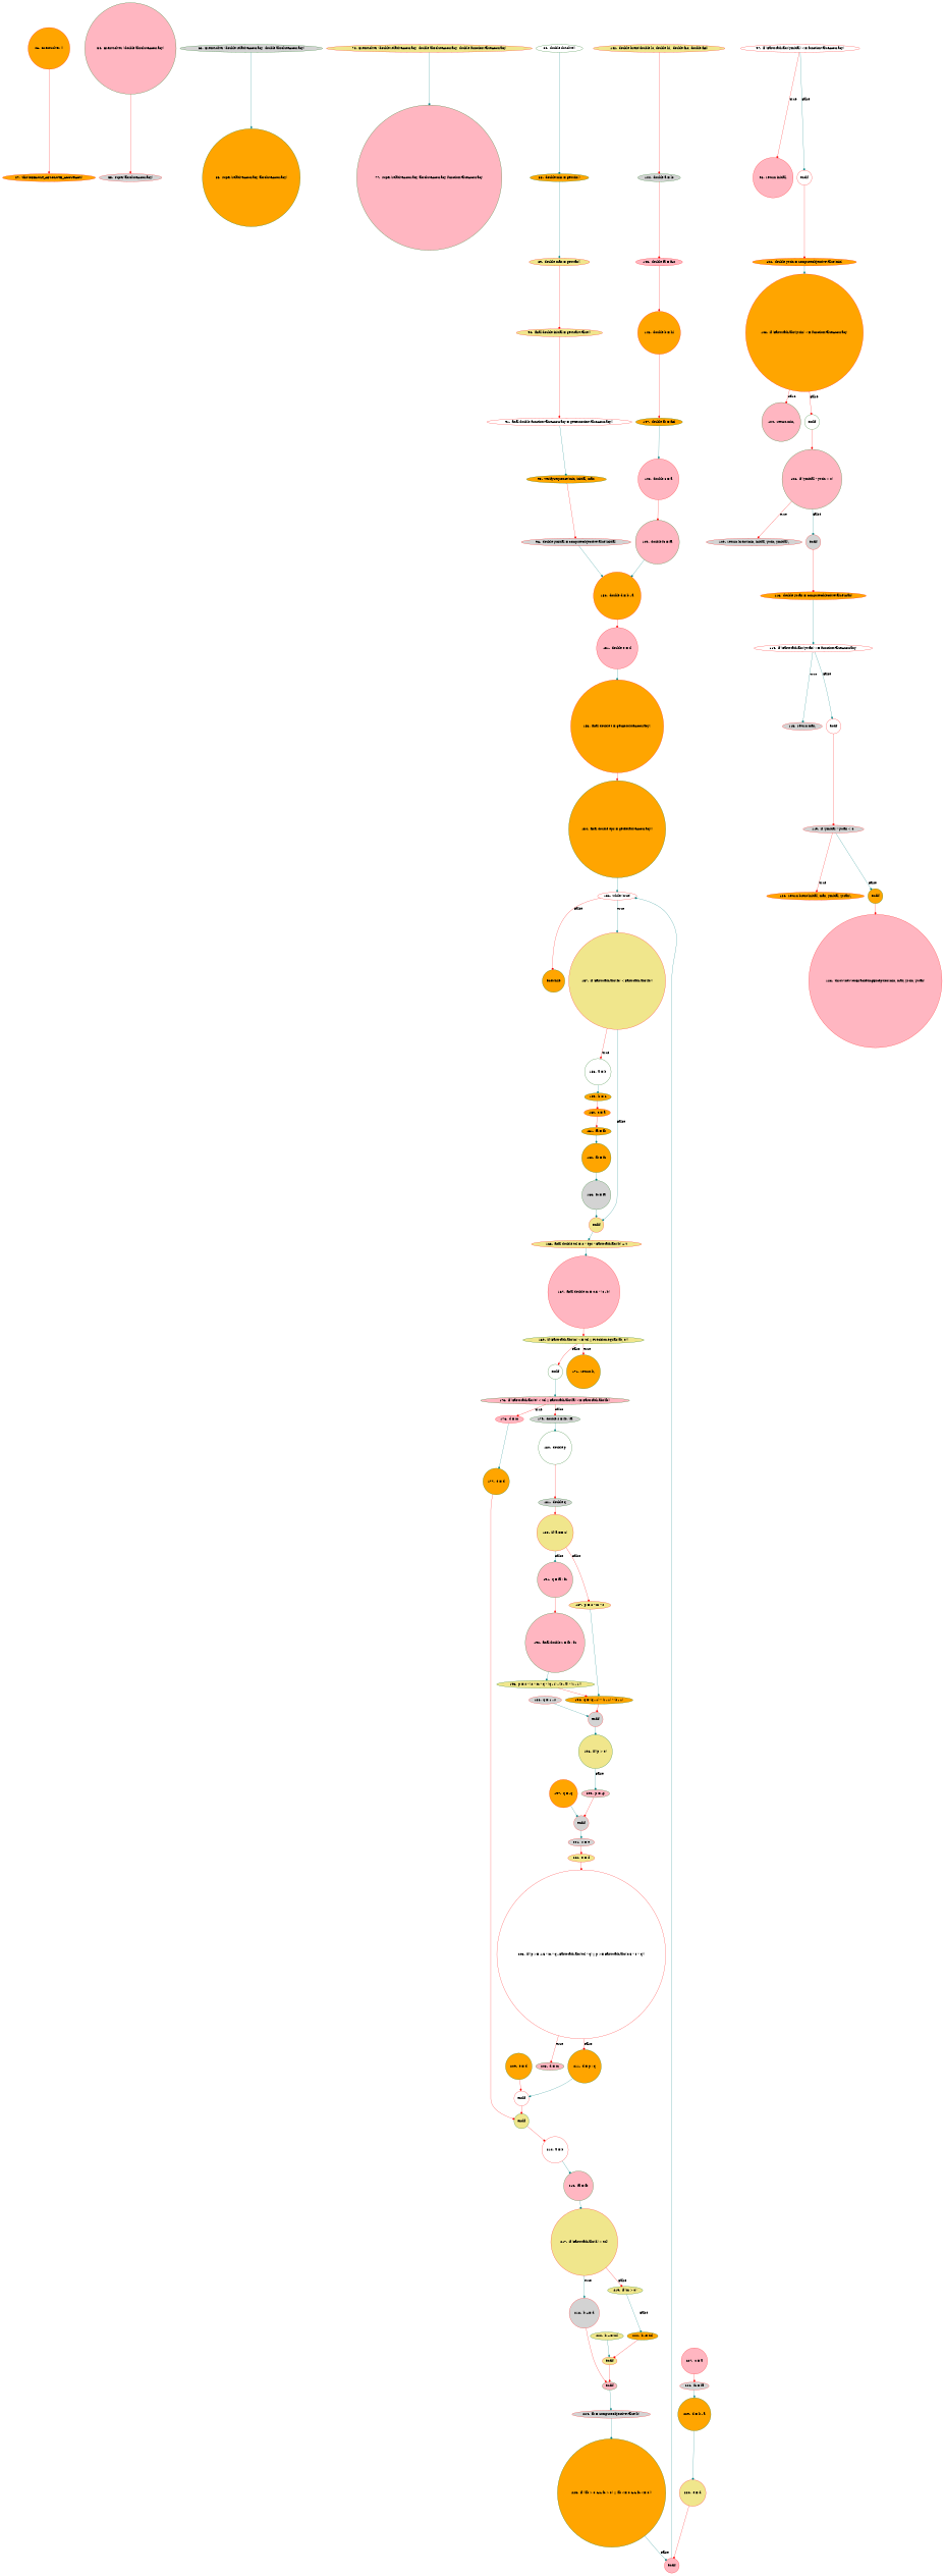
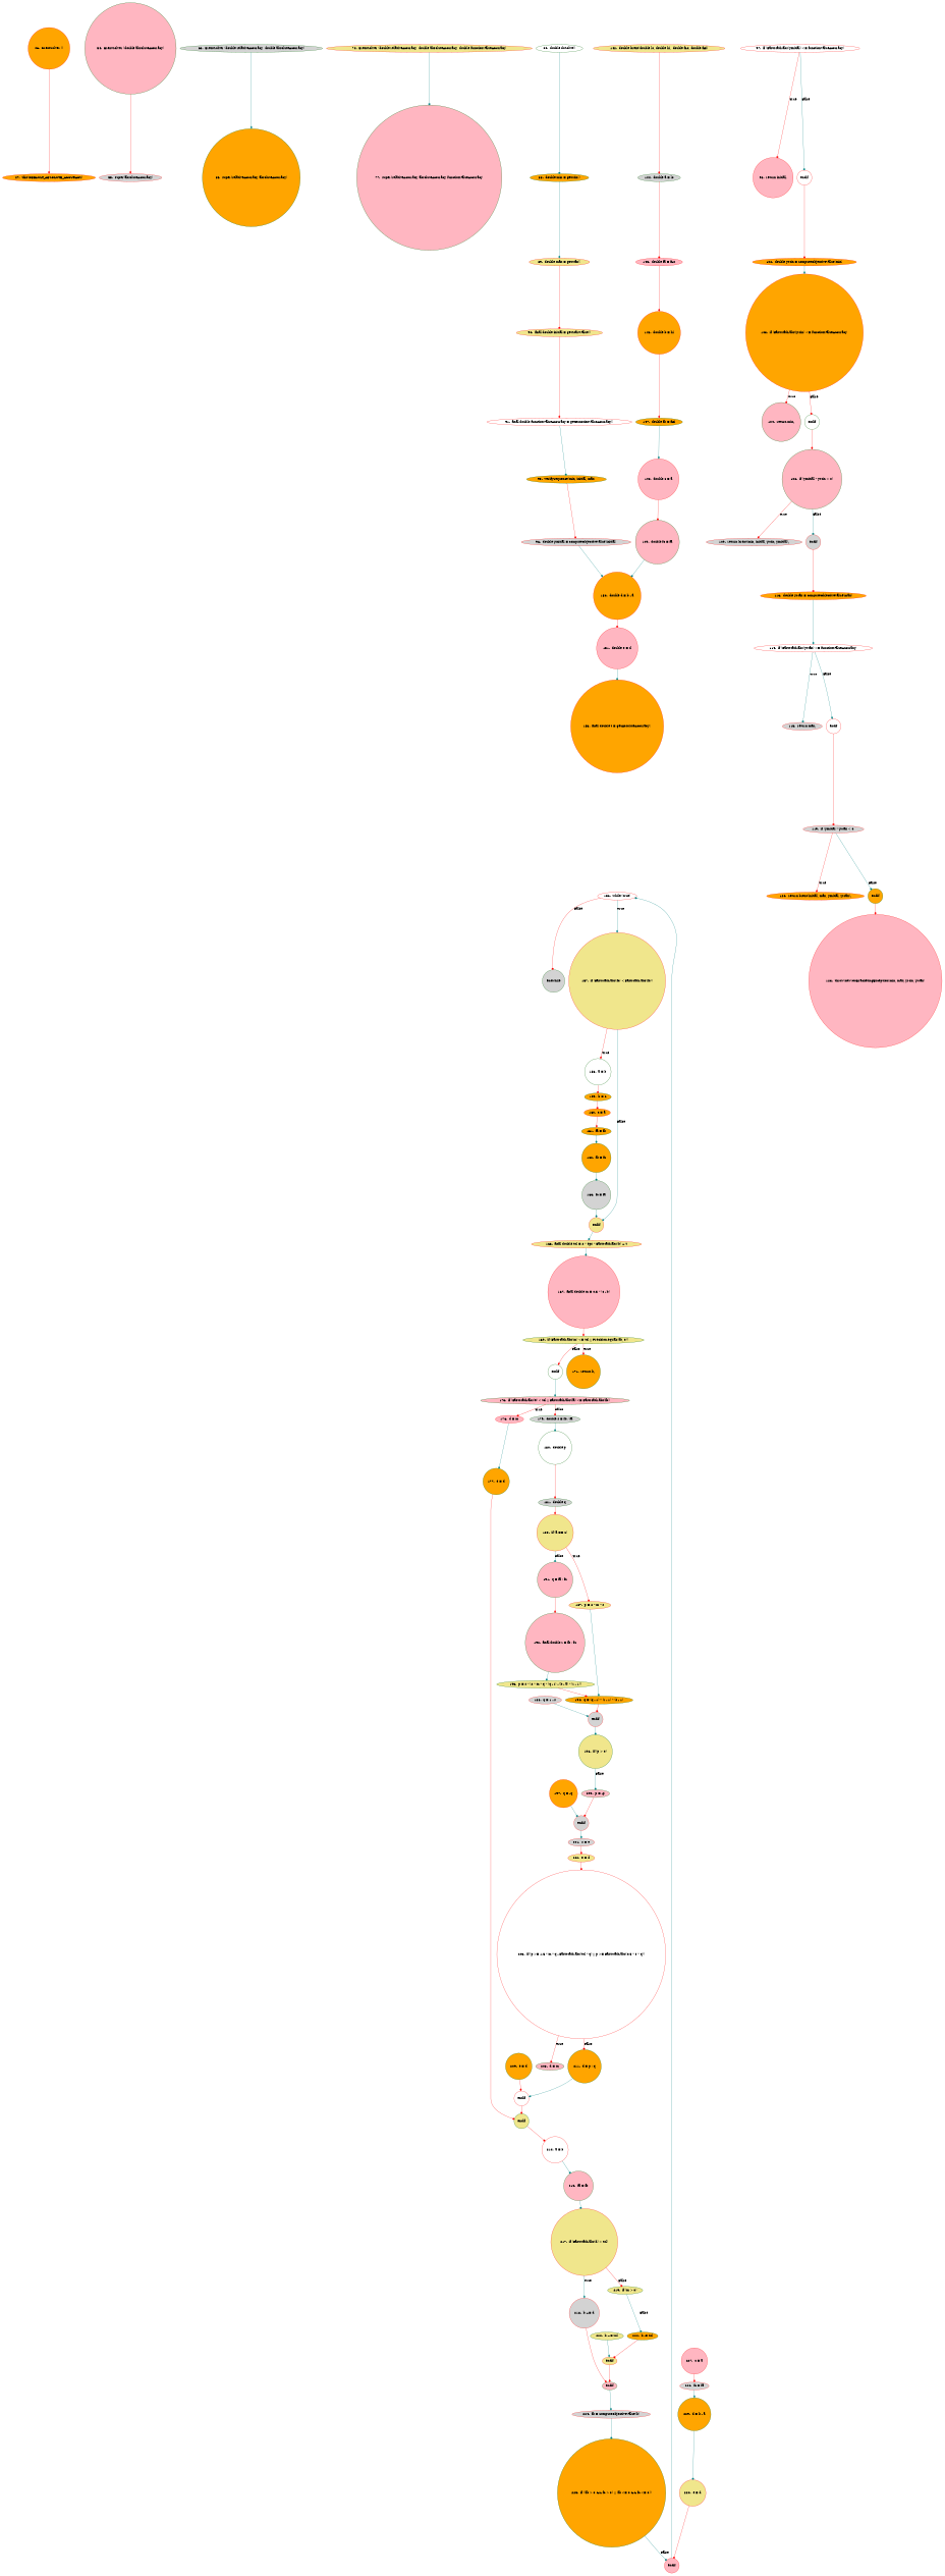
  digraph {
    node [color=red fillcolor=orange shape=circle style=filled]
    edge [arrowhead=dot color=red]
    n1 [label="46:  BrentSolver ()"]
    n2 [label="47:  this(DEFAULT_ABSOLUTE_ACCURACY)" shape=ellipse]
    n3 [color=darkgreen fillcolor=lightpink label="54:  BrentSolver (double absoluteAccuracy)"]
    n4 [fillcolor=lightgrey label="55:  super(absoluteAccuracy)" shape=ellipse]
    n5 [color=darkgreen fillcolor=lightgrey label="63:  BrentSolver (double relativeAccuracy,  double absoluteAccuracy)" shape=ellipse]
    n6 [color=darkgreen label="65:  super(relativeAccuracy, absoluteAccuracy)"]
    n7 [fillcolor=khaki label="74:  BrentSolver (double relativeAccuracy,  double absoluteAccuracy,  double functionValueAccuracy)" shape=ellipse]
    n8 [color=darkgreen fillcolor=lightpink label="77:  super(relativeAccuracy, absoluteAccuracy, functionValueAccuracy)"]
    n9 [color=darkgreen fillcolor=white label="84:  double doSolve()" shape=ellipse]
    n10 [color=darkgreen label="88:  double min = getMin()" shape=ellipse]
    n11 [fillcolor=khaki label="89:  double max = getMax()" shape=ellipse]
    n12 [fillcolor=khaki label="90:  final double initial = getStartValue()" shape=ellipse]
    n13 [fillcolor=white label="91:  final double functionValueAccuracy = getFunctionValueAccuracy()" shape=ellipse]
    n14 [color=darkgreen label="93:  verifySequence(min, initial, max)" shape=ellipse]
    n15 [fillcolor=lightgrey label="96:  double yInitial = computeObjectiveValue(initial)" shape=ellipse]
    n16 [label="150:  double d = b - a"]
    n17 [fillcolor=white label="97:  if (FastMath.abs(yInitial) <= functionValueAccuracy)" shape=ellipse]
    n18 [fillcolor=lightpink label="98:  return initial;"]
    n19 [fillcolor=white label=endif]
    n20 [label="102:  double yMin = computeObjectiveValue(min)" shape=ellipse]
    n21 [label="103:  if (FastMath.abs(yMin) <= functionValueAccuracy)"]
    n22 [color=darkgreen fillcolor=lightpink label="104:  return min;"]
    n23 [color=darkgreen fillcolor=white label=endif]
    n24 [color=darkgreen fillcolor=lightpink label="108:  if (yInitial * yMin < 0)"]
    n25 [fillcolor=lightgrey label="109:  return brent(min, initial, yMin, yInitial);" shape=ellipse]
    n26 [fillcolor=lightgrey label=endif]
    n27 [label="113:  double yMax = computeObjectiveValue(max)" shape=ellipse]
    n28 [fillcolor=white label="114:  if (FastMath.abs(yMax) <= functionValueAccuracy)" shape=ellipse]
    n29 [fillcolor=lightgrey label="115:  return max;" shape=ellipse]
    n30 [fillcolor=white label=endif]
    n31 [fillcolor=lightgrey label="119:  if (yInitial * yMax < 0)" shape=ellipse]
    n32 [label="120:  return brent(initial, max, yInitial, yMax);" shape=ellipse]
    n33 [color=darkgreen label=endif]
    n34 [fillcolor=lightpink label="123:  throw new NoBracketingException(min, max, yMin, yMax)"]
    n35 [fillcolor=khaki label="142:  double brent(double lo, double hi,  double fLo, double fHi)" shape=ellipse]
    n36 [color=darkgreen fillcolor=lightgrey label="144:  double a = lo" shape=ellipse]
    n37 [fillcolor=lightpink label="145:  double fa = fLo" shape=ellipse]
    n38 [label="146:  double b = hi"]
    n39 [color=darkgreen label="147:  double fb = fHi" shape=ellipse]
    n40 [fillcolor=lightpink label="148:  double c = a"]
    n41 [color=darkgreen fillcolor=lightpink label="149:  double fc = fa"]
    n42 [fillcolor=lightpink label="151:  double e = d"]
    n43 [label="153:  final double t = getAbsoluteAccuracy()"]
-   n44 [color=darkgreen label="154:  final double eps = getRelativeAccuracy()"]
    n45 [fillcolor=white label="156:  while (true)" shape=ellipse]
-   n46 [color=darkgreen label=endwhile]
+   n46 [color=darkgreen fillcolor=lightgrey label=endwhile]
    n47 [fillcolor=khaki label="157:  if (FastMath.abs(fc) < FastMath.abs(fb))"]
    n48 [color=darkgreen fillcolor=white label="158:  a = b"]
    n49 [fillcolor=khaki label=endif]
    n50 [color=darkgreen label="159:  b = c" shape=ellipse]
    n51 [fillcolor=khaki label="166:  final double tol = 2 * eps * FastMath.abs(b) + t" shape=ellipse]
    n52 [label="160:  c = a" shape=ellipse]
    n53 [color=darkgreen label="161:  fa = fb" shape=ellipse]
    n54 [color=darkgreen label="162:  fb = fc"]
    n55 [color=darkgreen fillcolor=lightgrey label="163:  fc = fa"]
    n56 [fillcolor=lightpink label="167:  final double m = 0.5 * (c - b)"]
    n57 [color=darkgreen fillcolor=khaki label="169:  if (FastMath.abs(m) <= tol || Precision.equals(fb, 0))" shape=ellipse]
    n58 [color=darkgreen label="171:  return b;"]
    n59 [color=darkgreen fillcolor=white label=endif]
    n60 [color=darkgreen fillcolor=lightpink label="173:  if (FastMath.abs(e) < tol || FastMath.abs(fa) <= FastMath.abs(fb))" shape=ellipse]
    n61 [fillcolor=lightpink label="176:  d = m" shape=ellipse]
    n62 [color=darkgreen fillcolor=lightgrey label="179:  double s = fb / fa" shape=ellipse]
    n63 [color=darkgreen label="177:  e = d"]
    n64 [color=darkgreen fillcolor=white label="180:  double p"]
    n65 [color=darkgreen fillcolor=khaki label=endif]
    n66 [fillcolor=white label="214:  a = b"]
    n67 [color=darkgreen fillcolor=lightpink label="215:  fa = fb"]
    n68 [color=darkgreen fillcolor=lightgrey label="181:  double q" shape=ellipse]
    n69 [fillcolor=khaki label="185:  if (a == c)"]
    n70 [fillcolor=khaki label="187:  p = 2 * m * s" shape=ellipse]
    n71 [color=darkgreen fillcolor=lightpink label="191:  q = fa / fc"]
    n72 [color=darkgreen label="194:  q = (q - 1) * (r - 1) * (s - 1)" shape=ellipse]
    n73 [color=darkgreen fillcolor=lightpink label="192:  final double r = fb / fc"]
    n74 [fillcolor=lightgrey label="188:  q = 1 - s" shape=ellipse]
    n75 [fillcolor=lightgrey label=endif]
    n76 [color=darkgreen fillcolor=khaki label="196:  if (p > 0)"]
    n77 [color=darkgreen fillcolor=lightpink label="899:  p = -p" shape=ellipse]
    n78 [color=darkgreen fillcolor=khaki label="193:  p = s * (2 * m * q * (q - r) - (b - a) * (r - 1))" shape=ellipse]
    n79 [label="197:  q = -q"]
    n80 [fillcolor=lightgrey label=endif]
    n81 [fillcolor=lightgrey label="201:  s = e" shape=ellipse]
    n82 [fillcolor=khaki label="202:  e = d" shape=ellipse]
    n83 [fillcolor=white label="203:  if (p >= 1.5 * m * q - FastMath.abs(tol * q) || p >= FastMath.abs(0.5 * s * q))"]
    n84 [color=darkgreen fillcolor=lightpink label="208:  d = m" shape=ellipse]
    n85 [color=darkgreen label="211:  d = p / q"]
    n86 [fillcolor=white label=endif]
    n87 [color=darkgreen label="209:  e = d"]
    n88 [fillcolor=khaki label="217:  if (FastMath.abs(d) > tol)"]
    n89 [fillcolor=lightgrey label="218:  b += d"]
    n90 [color=darkgreen fillcolor=khaki label="219:  if (m > 0)" shape=ellipse]
    n91 [color=darkgreen fillcolor=lightpink label=endif shape=ellipse]
    n92 [color=darkgreen label="222:  b -= tol" shape=ellipse]
    n93 [fillcolor=lightgrey label="224:  fb = computeObjectiveValue(b)" shape=ellipse]
    n94 [color=darkgreen label="225:  if ((fb > 0 && fc > 0) || (fb <= 0 && fc <= 0))"]
    n95 [color=darkgreen fillcolor=khaki label="220:  b += tol" shape=ellipse]
    n96 [fillcolor=khaki label=endif shape=ellipse]
    n97 [fillcolor=lightpink label=endif]
    n98 [fillcolor=lightpink label="227:  c = a"]
    n99 [fillcolor=lightgrey label="228:  fc = fa" shape=ellipse]
    n100 [color=darkgreen label="229:  d = b - a"]
    n101 [fillcolor=khaki label="230:  e = d"]
    n1 -> n2 [arrowhead=diamond]
    n3 -> n4 [arrowhead=diamond]
    n5 -> n6 [arrowhead=diamond color=teal]
    n7 -> n8 [color=teal]
    n9 -> n10 [color=teal]
    n10 -> n11 [arrowhead=diamond color=teal]
    n11 -> n12
    n12 -> n13 [arrowhead=diamond]
    n13 -> n14 [color=teal]
    n14 -> n15
    n15 -> n16 [arrowhead=diamond color=teal]
    n16 -> n42
    n17 -> n18 [label=True]
    n17 -> n19 [color=teal label=False]
    n19 -> n20
    n20 -> n21 [arrowhead=diamond color=teal]
-   n21 -> n22 [label=False]
+   n21 -> n22 [label=True]
    n21 -> n23 [label=False]
    n23 -> n24 [arrowhead=diamond]
    n24 -> n25 [arrowhead=diamond label=True]
    n24 -> n26 [color=teal label=False]
    n26 -> n27
    n27 -> n28 [arrowhead=diamond color=teal]
    n28 -> n29 [color=teal label=True]
    n28 -> n30 [arrowhead=diamond color=teal label=False]
    n30 -> n31
    n31 -> n32 [arrowhead=diamond label=True]
    n31 -> n33 [color=teal label=False]
    n33 -> n34 [arrowhead=diamond]
    n35 -> n36 [arrowhead=diamond]
    n36 -> n37
    n37 -> n38 [arrowhead=diamond]
    n38 -> n39 [arrowhead=diamond]
    n39 -> n40 [arrowhead=diamond color=teal]
    n40 -> n41
    n41 -> n16 [color=teal]
    n42 -> n43 [color=teal]
-   n43 -> n44 [arrowhead=diamond]
-   n44 -> n45 [arrowhead=diamond color=teal]
    n45 -> n46 [label=False]
    n45 -> n47 [arrowhead=diamond color=teal label=True]
    n47 -> n48 [arrowhead=diamond label=True]
    n47 -> n49 [color=teal label=False]
-   n48 -> n50 [color=teal]
+   n48 -> n50
    n49 -> n51 [arrowhead=diamond color=teal]
    n50 -> n52
    n51 -> n56 [arrowhead=diamond color=teal]
    n52 -> n53 [arrowhead=diamond]
    n53 -> n54 [arrowhead=diamond color=teal]
    n54 -> n55 [color=teal]
    n55 -> n49 [arrowhead=diamond color=teal]
    n56 -> n57 [arrowhead=diamond]
    n57 -> n58 [arrowhead=diamond label=True]
    n57 -> n59 [arrowhead=diamond label=False]
    n59 -> n60 [arrowhead=diamond color=teal]
    n60 -> n61 [label=True]
    n60 -> n62 [label=False]
    n61 -> n63 [color=teal]
    n62 -> n64 [color=teal]
    n63 -> n65
    n64 -> n68 [arrowhead=diamond]
    n65 -> n66
    n66 -> n67 [color=teal]
    n67 -> n88 [color=teal]
    n68 -> n69 [arrowhead=diamond]
-   n69 -> n70 [label=False]
+   n69 -> n70 [label=True]
    n69 -> n71 [color=teal label=False]
    n70 -> n72 [arrowhead=diamond color=teal]
    n71 -> n73 [arrowhead=diamond]
    n72 -> n75
    n73 -> n78 [color=teal]
    n74 -> n75 [arrowhead=diamond color=teal]
    n75 -> n76 [color=teal]
    n76 -> n77 [color=teal label=False]
    n77 -> n80
    n78 -> n72 [arrowhead=diamond]
    n79 -> n80 [color=teal]
    n80 -> n81 [arrowhead=diamond color=teal]
    n81 -> n82 [arrowhead=diamond]
    n82 -> n83
    n83 -> n84 [label=True]
    n83 -> n85 [label=False]
    n85 -> n86 [arrowhead=diamond color=teal]
    n86 -> n65
    n87 -> n86 [arrowhead=diamond]
    n88 -> n89 [arrowhead=diamond color=teal label=True]
    n88 -> n90 [label=False]
    n89 -> n91 [arrowhead=diamond]
    n90 -> n92 [color=teal label=False]
    n91 -> n93 [arrowhead=diamond color=teal]
    n92 -> n96
    n93 -> n94 [color=teal]
    n94 -> n97 [color=teal label=False]
    n95 -> n96 [arrowhead=diamond color=teal]
    n96 -> n91 [arrowhead=diamond]
    n97 -> n45 [arrowhead=diamond color=teal]
    n98 -> n99 [arrowhead=diamond]
    n99 -> n100 [arrowhead=diamond color=teal]
    n100 -> n101 [color=teal]
    n101 -> n97
  }
